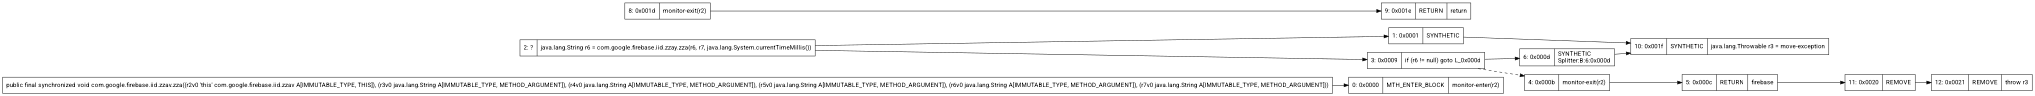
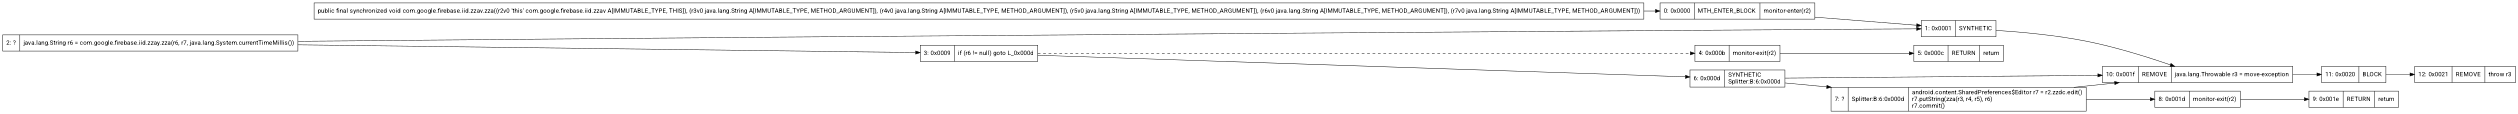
  digraph {
    fontname=Roboto
    rankdir=LR
    node [fontname=Roboto shape=record]
    edge [fontname=Roboto]
    n1 [label="{0\:\ 0x0000|MTH_ENTER_BLOCK\l|monitor\-enter(r2)\l}"]
    n2 [label="{1\:\ 0x0001|SYNTHETIC\l}"]
-   n3 [label="{10\:\ 0x001f|SYNTHETIC\l|java.lang.Throwable r3 = move\-exception\l}"]
+   n3 [label="{10\:\ 0x001f|REMOVE\l|java.lang.Throwable r3 = move\-exception\l}"]
    n4 [label="{2\:\ ?|java.lang.String r6 = com.google.firebase.iid.zzay.zza(r6, r7, java.lang.System.currentTimeMillis())\l}"]
    n5 [label="{3\:\ 0x0009|if (r6 != null) goto L_0x000d\l}"]
-   n6 [label="{11\:\ 0x0020|REMOVE\l}"]
+   n6 [label="{11\:\ 0x0020|BLOCK\l}"]
    n7 [label="{4\:\ 0x000b|monitor\-exit(r2)\l}"]
    n8 [label="{6\:\ 0x000d|SYNTHETIC\lSplitter:B:6:0x000d\l}"]
-   n9 [label="{5\:\ 0x000c|RETURN\l|firebase\l}"]
+   n9 [label="{5\:\ 0x000c|RETURN\l|return\l}"]
+   n10 [label="{7\:\ ?|Splitter:B:6:0x000d\l|android.content.SharedPreferences$Editor r7 = r2.zzdc.edit()\lr7.putString(zza(r3, r4, r5), r6)\lr7.commit()\l}"]
    n11 [label="{8\:\ 0x001d|monitor\-exit(r2)\l}"]
    n12 [label="{9\:\ 0x001e|RETURN\l|return\l}"]
    n13 [label="{12\:\ 0x0021|REMOVE\l|throw r3\l}"]
    n14 [label="{public final synchronized void com.google.firebase.iid.zzav.zza((r2v0 'this' com.google.firebase.iid.zzav A[IMMUTABLE_TYPE, THIS]), (r3v0 java.lang.String A[IMMUTABLE_TYPE, METHOD_ARGUMENT]), (r4v0 java.lang.String A[IMMUTABLE_TYPE, METHOD_ARGUMENT]), (r5v0 java.lang.String A[IMMUTABLE_TYPE, METHOD_ARGUMENT]), (r6v0 java.lang.String A[IMMUTABLE_TYPE, METHOD_ARGUMENT]), (r7v0 java.lang.String A[IMMUTABLE_TYPE, METHOD_ARGUMENT])) }"]
+   n1 -> n2
    n2 -> n3
-   n9 -> n6
+   n3 -> n6
    n4 -> n2
    n4 -> n5
    n5 -> n7 [style=dashed]
    n5 -> n8
    n6 -> n13
    n7 -> n9
    n8 -> n3
+   n8 -> n10
+   n10 -> n3
+   n10 -> n11
    n11 -> n12
    n14 -> n1
  }
